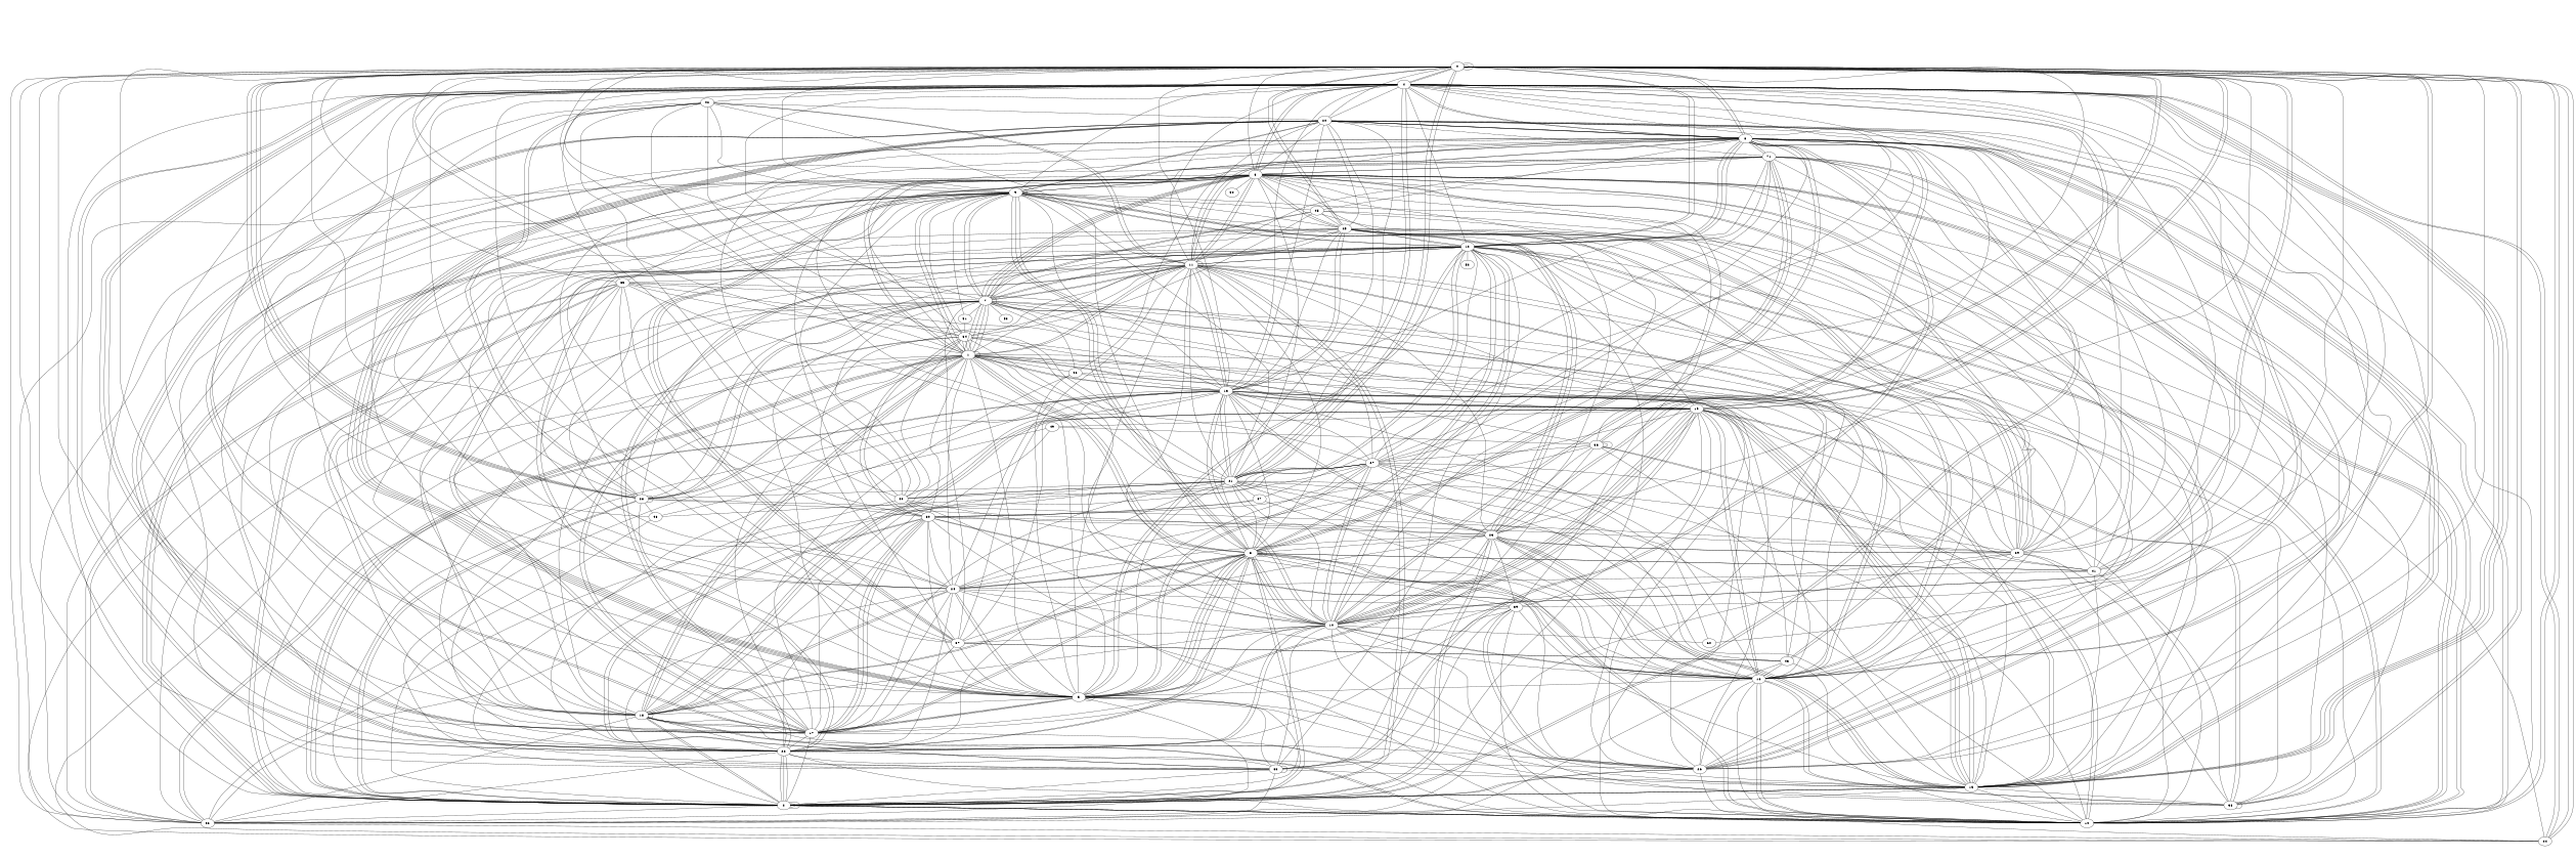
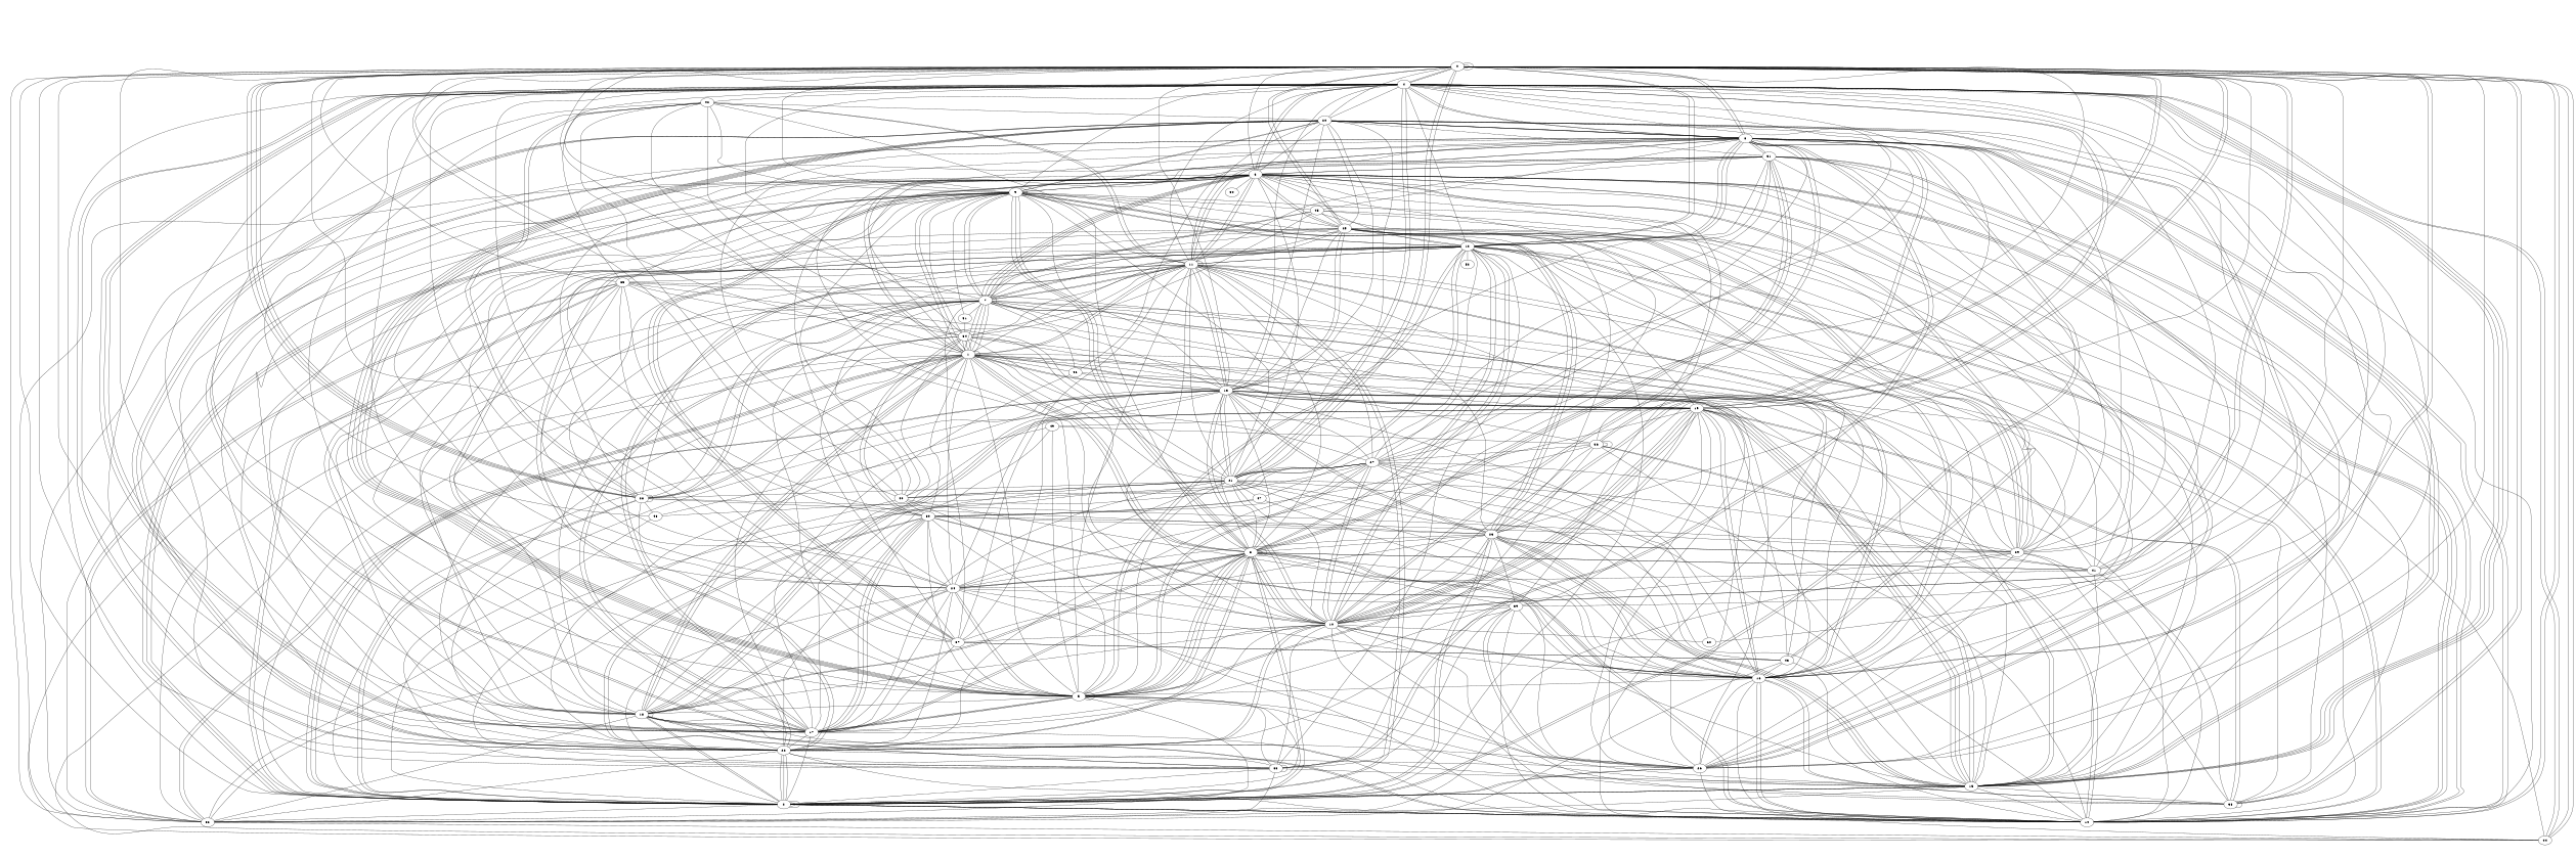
  graph {
    0
    4
    6
    9
    13
    14
    19
    20
    21
    23
    25
    26
    28
    32
    33
    36
    38
    40
    44
    2
    5
    22
    15
    17
    41
    16
    27
    42
    7
    18
    10
    39
    37
    29
    43
    54
    1
    3
    34
    30
    45
    11
    24
    35
    8
    12
    49
    47
-   31 [label=71]
+   31
    48
    46
    51
-   53
    n54 [label=60]
    52
    0 -- 0
    0 -- 0
    0 -- 4
    0 -- 6
    0 -- 9
    0 -- 13
    0 -- 14
    0 -- 14
    0 -- 19
    0 -- 20
    0 -- 21
    0 -- 23
    0 -- 25
    0 -- 25
    0 -- 26
    0 -- 28
    0 -- 28
    0 -- 32
    0 -- 33
    0 -- 36
    0 -- 38
    0 -- 40
    0 -- 44
    0 -- 44
    4 -- 0
    4 -- 6
    4 -- 13
    4 -- 19
    4 -- 19
    4 -- 21
    4 -- 21
    4 -- 26
    4 -- 44
    4 -- 44
    4 -- 2
    4 -- 5
    4 -- 22
    4 -- 22
    4 -- 15
    4 -- 15
    4 -- 15
    4 -- 17
    4 -- 17
    4 -- 41
    4 -- 16
    4 -- 27
    4 -- 42
    6 -- 4
    6 -- 9
    6 -- 14
    6 -- 14
    6 -- 25
    6 -- 26
    6 -- 26
    6 -- 32
    6 -- 38
+   6 -- 17
    6 -- 41
    6 -- 7
    6 -- 7
    6 -- 18
    6 -- 10
    6 -- 39
    6 -- 37
    6 -- 37
    6 -- 29
    6 -- 43
    6 -- 54
    9 -- 4
    9 -- 6
    9 -- 9
    9 -- 13
    9 -- 20
    9 -- 20
    9 -- 25
    9 -- 2
    9 -- 2
    9 -- 42
    9 -- 7
    9 -- 7
    9 -- 18
    9 -- 29
    9 -- 1
    9 -- 3
    9 -- 34
    9 -- 30
    9 -- 45
    13 -- 19
    13 -- 19
    13 -- 21
    13 -- 21
    13 -- 25
    13 -- 32
    13 -- 33
    13 -- 15
    13 -- 27
    13 -- 18
    13 -- 1
    13 -- 3
    13 -- 11
    13 -- 11
    13 -- 24
    13 -- 35
    14 -- 6
    14 -- 9
    14 -- 19
    14 -- 21
    14 -- 36
    14 -- 2
    14 -- 15
    14 -- 16
    14 -- 27
    14 -- 3
    14 -- 30
    14 -- 8
    14 -- 12
    19 -- 0
    19 -- 13
    19 -- 38
    19 -- 15
    19 -- 16
    19 -- 7
    19 -- 18
    19 -- 10
    19 -- 10
    19 -- 43
    19 -- 1
    19 -- 30
    19 -- 12
    19 -- 49
    20 -- 4
    20 -- 6
    20 -- 13
    20 -- 14
    20 -- 21
    20 -- 26
    20 -- 5
    20 -- 5
    20 -- 5
    20 -- 5
    20 -- 5
    20 -- 11
    20 -- 8
    20 -- 8
    20 -- 8
    21 -- 0
    21 -- 6
    21 -- 9
    21 -- 23
    21 -- 28
    21 -- 40
    21 -- 16
    21 -- 29
    21 -- 1
    21 -- 34
    21 -- 11
    21 -- 24
    21 -- 35
    21 -- 12
    21 -- 12
    21 -- 47
    23 -- 4
    23 -- 9
    23 -- 9
    23 -- 9
    23 -- 13
    23 -- 13
    23 -- 2
    23 -- 15
    23 -- 39
    23 -- 29
    23 -- 3
    23 -- 11
    23 -- 8
    23 -- 8
    25 -- 6
    25 -- 13
    25 -- 13
    25 -- 20
    25 -- 23
    25 -- 17
    25 -- 41
    25 -- 16
    25 -- 29
    25 -- 29
    25 -- 29
    25 -- 1
    25 -- 24
    25 -- 12
    26 -- 14
    26 -- 19
    26 -- 20
    26 -- 2
    26 -- 2
    26 -- 39
    26 -- 39
    26 -- 1
    26 -- 34
    26 -- 45
    26 -- 24
    26 -- 12
    26 -- 31
    28 -- 0
    28 -- 0
    28 -- 4
    28 -- 23
    28 -- 25
    28 -- 28
    28 -- 2
    28 -- 2
    28 -- 5
    28 -- 29
    28 -- 48
    32 -- 9
    32 -- 13
    32 -- 21
    32 -- 44
    32 -- 5
    32 -- 22
    32 -- 7
    32 -- 18
    32 -- 31
    33 -- 6
    33 -- 32
    33 -- 33
    33 -- 36
    33 -- 15
    33 -- 10
    33 -- 30
    33 -- 8
    36 -- 0
    36 -- 6
    36 -- 14
    36 -- 36
    36 -- 36
    36 -- 27
    36 -- 34
    38 -- 0
    38 -- 19
    38 -- 25
    38 -- 38
    38 -- 16
    38 -- 7
    40 -- 9
    40 -- 21
    40 -- 33
    40 -- 16
    40 -- 27
    40 -- 10
    40 -- 30
    44 -- 16
    44 -- 1
    44 -- 12
    2 -- 0
    2 -- 9
    2 -- 13
    2 -- 14
    2 -- 14
    2 -- 14
    2 -- 23
    2 -- 32
    2 -- 33
    2 -- 2
    2 -- 2
    2 -- 22
    2 -- 22
    2 -- 22
    2 -- 15
    2 -- 15
    2 -- 18
    2 -- 1
    2 -- 1
    2 -- 3
    2 -- 11
    2 -- 11
    2 -- 24
    2 -- 35
    2 -- 8
    5 -- 19
    5 -- 19
    5 -- 21
    5 -- 33
    5 -- 38
    5 -- 2
    5 -- 5
    5 -- 5
    5 -- 15
    5 -- 17
    5 -- 18
    5 -- 10
    5 -- 37
    5 -- 3
    5 -- 30
    5 -- 11
    5 -- 24
    5 -- 8
    5 -- 12
    22 -- 6
    22 -- 9
    22 -- 13
    22 -- 14
    22 -- 20
    22 -- 20
    22 -- 20
    22 -- 26
    22 -- 33
    22 -- 42
    22 -- 10
    22 -- 3
    22 -- 11
    22 -- 24
    22 -- 12
    22 -- 12
    15 -- 4
    15 -- 13
    15 -- 13
    15 -- 19
    15 -- 20
    15 -- 21
    15 -- 23
    15 -- 23
    15 -- 25
    15 -- 32
    15 -- 36
    15 -- 38
    15 -- 2
    15 -- 7
    15 -- 18
    15 -- 39
    15 -- 1
    15 -- 8
    15 -- 8
    15 -- 8
    15 -- 12
    17 -- 0
    17 -- 4
    17 -- 9
    17 -- 14
    17 -- 21
    17 -- 2
    17 -- 5
    17 -- 5
    17 -- 22
    17 -- 7
    17 -- 1
    17 -- 3
    17 -- 34
    17 -- 30
    17 -- 49
    41 -- 13
    41 -- 38
    41 -- 15
    41 -- 27
    41 -- 1
    41 -- 3
    41 -- 24
    16 -- 0
    16 -- 0
    16 -- 13
    16 -- 14
    16 -- 19
-   16 -- 20
    16 -- 23
    16 -- 23
    16 -- 25
    16 -- 26
    16 -- 38
    16 -- 5
    16 -- 27
    16 -- 7
    16 -- 10
    16 -- 3
    16 -- 30
    27 -- 0
    27 -- 21
    27 -- 32
    27 -- 5
    27 -- 5
    27 -- 22
    27 -- 18
    27 -- 10
    27 -- 1
    27 -- 11
    27 -- 8
    27 -- 12
    27 -- 31
    27 -- n54
    42 -- 20
    42 -- 28
    42 -- 28
    42 -- 40
    42 -- 5
    42 -- 1
    42 -- 3
    42 -- 34
    42 -- 11
    7 -- 0
    7 -- 6
    7 -- 6
    7 -- 25
    7 -- 26
    7 -- 28
    7 -- 28
    7 -- 40
    7 -- 44
    7 -- 5
    7 -- 15
    7 -- 41
    7 -- 7
    7 -- 37
    7 -- 1
    7 -- 1
    7 -- 45
    7 -- 45
    7 -- 12
    7 -- 12
    7 -- 46
    7 -- 51
-   7 -- 53
    18 -- 0
    18 -- 4
    18 -- 14
    18 -- 14
    18 -- 19
    18 -- 19
    18 -- 25
    18 -- 26
    18 -- 2
    18 -- 22
    18 -- 17
    18 -- 7
    18 -- 18
    18 -- 10
    18 -- 1
    18 -- 1
    18 -- 3
    18 -- 24
    18 -- 24
    18 -- 35
    18 -- 12
    10 -- 0
    10 -- 0
    10 -- 13
    10 -- 13
    10 -- 14
    10 -- 19
    10 -- 19
    10 -- 21
    10 -- 23
    10 -- 23
    10 -- 36
    10 -- 38
    10 -- 22
    10 -- 15
    10 -- 17
    10 -- 16
    10 -- 27
    10 -- 37
    10 -- 3
    10 -- 3
    10 -- 34
    10 -- 11
    10 -- 35
    10 -- 8
    10 -- 8
    10 -- n54
    39 -- 0
    39 -- 14
    39 -- 19
    39 -- 33
    39 -- 22
    39 -- 10
    37 -- 0
    37 -- 4
    37 -- 6
    37 -- 13
    37 -- 23
    37 -- 17
    37 -- 43
    37 -- 35
    29 -- 4
    29 -- 14
    29 -- 20
    29 -- 23
    29 -- 26
    29 -- 32
    29 -- 38
    29 -- 17
    29 -- 1
    29 -- 30
    29 -- 45
    29 -- 8
    29 -- 31
    43 -- 6
    43 -- 14
    43 -- 32
    43 -- 16
    43 -- 27
    43 -- 37
    1 -- 0
    1 -- 9
    1 -- 13
    1 -- 19
    1 -- 28
    1 -- 28
    1 -- 2
    1 -- 2
    1 -- 5
    1 -- 22
    1 -- 7
    1 -- 7
    1 -- 18
    1 -- 1
    1 -- 3
    1 -- 3
    1 -- 34
    1 -- 34
    1 -- 11
    1 -- 11
    1 -- 31
    1 -- 46
    3 -- 9
    3 -- 9
    3 -- 14
    3 -- 20
    3 -- 21
    3 -- 26
    3 -- 2
    3 -- 5
    3 -- 5
    3 -- 5
    3 -- 22
    3 -- 17
    3 -- 41
    3 -- 18
    3 -- 10
    3 -- 39
    3 -- 1
    3 -- 3
    3 -- 3
    3 -- 24
    3 -- 24
    3 -- 31
    3 -- 31
    34 -- 0
    34 -- 4
    34 -- 40
    34 -- 17
    34 -- 1
    34 -- 45
    30 -- 23
    30 -- 33
    30 -- 22
    30 -- 17
    30 -- 17
    30 -- 16
    30 -- 1
    30 -- 34
    30 -- 34
    30 -- 35
    45 -- 25
    45 -- 16
    45 -- 8
    11 -- 4
    11 -- 6
    11 -- 6
    11 -- 9
    11 -- 14
    11 -- 22
    11 -- 16
    11 -- 16
    11 -- 42
    11 -- 7
    11 -- 7
    11 -- 18
    11 -- 37
    11 -- 29
    11 -- 43
    11 -- 3
    11 -- 34
    11 -- 11
    11 -- 35
    11 -- 12
    11 -- 31
    24 -- 4
    24 -- 6
    24 -- 9
    24 -- 23
    24 -- 36
    24 -- 5
    24 -- 17
    24 -- 16
    24 -- 39
    24 -- 1
    24 -- 3
    24 -- 30
    24 -- 11
    24 -- 35
    35 -- 0
    35 -- 4
    35 -- 6
    35 -- 32
    35 -- 32
    35 -- 2
    35 -- 16
    35 -- 7
    8 -- 0
    8 -- 0
    8 -- 4
    8 -- 4
    8 -- 14
    8 -- 20
    8 -- 28
    8 -- 33
    8 -- 40
    8 -- 2
    8 -- 17
    8 -- 17
    8 -- 41
    8 -- 1
    8 -- 1
    8 -- 11
    8 -- 11
    8 -- 12
    8 -- 31
    12 -- 0
    12 -- 0
    12 -- 4
    12 -- 6
    12 -- 9
    12 -- 9
    12 -- 14
    12 -- 28
    12 -- 33
    12 -- 2
    12 -- 5
    12 -- 17
    12 -- 17
    12 -- 10
    12 -- 10
    12 -- 3
    12 -- 3
    12 -- 11
    12 -- 8
    12 -- 8
    12 -- 52
    49 -- 36
    49 -- 48
    47 -- 4
    47 -- 16
    47 -- 30
    47 -- 30
    31 -- 6
    31 -- 6
    31 -- 13
    31 -- 14
    31 -- 14
    31 -- 20
    31 -- 15
    31 -- 16
    31 -- 37
    31 -- 3
    31 -- 8
    31 -- 12
    48 -- 4
    48 -- 2
    48 -- 27
    46 -- 13
-   46 -- 5
+   49 -- 5
    46 -- 15
    46 -- 17
    46 -- 8
    51 -- 9
    51 -- 34
    n54 -- 4
  }
